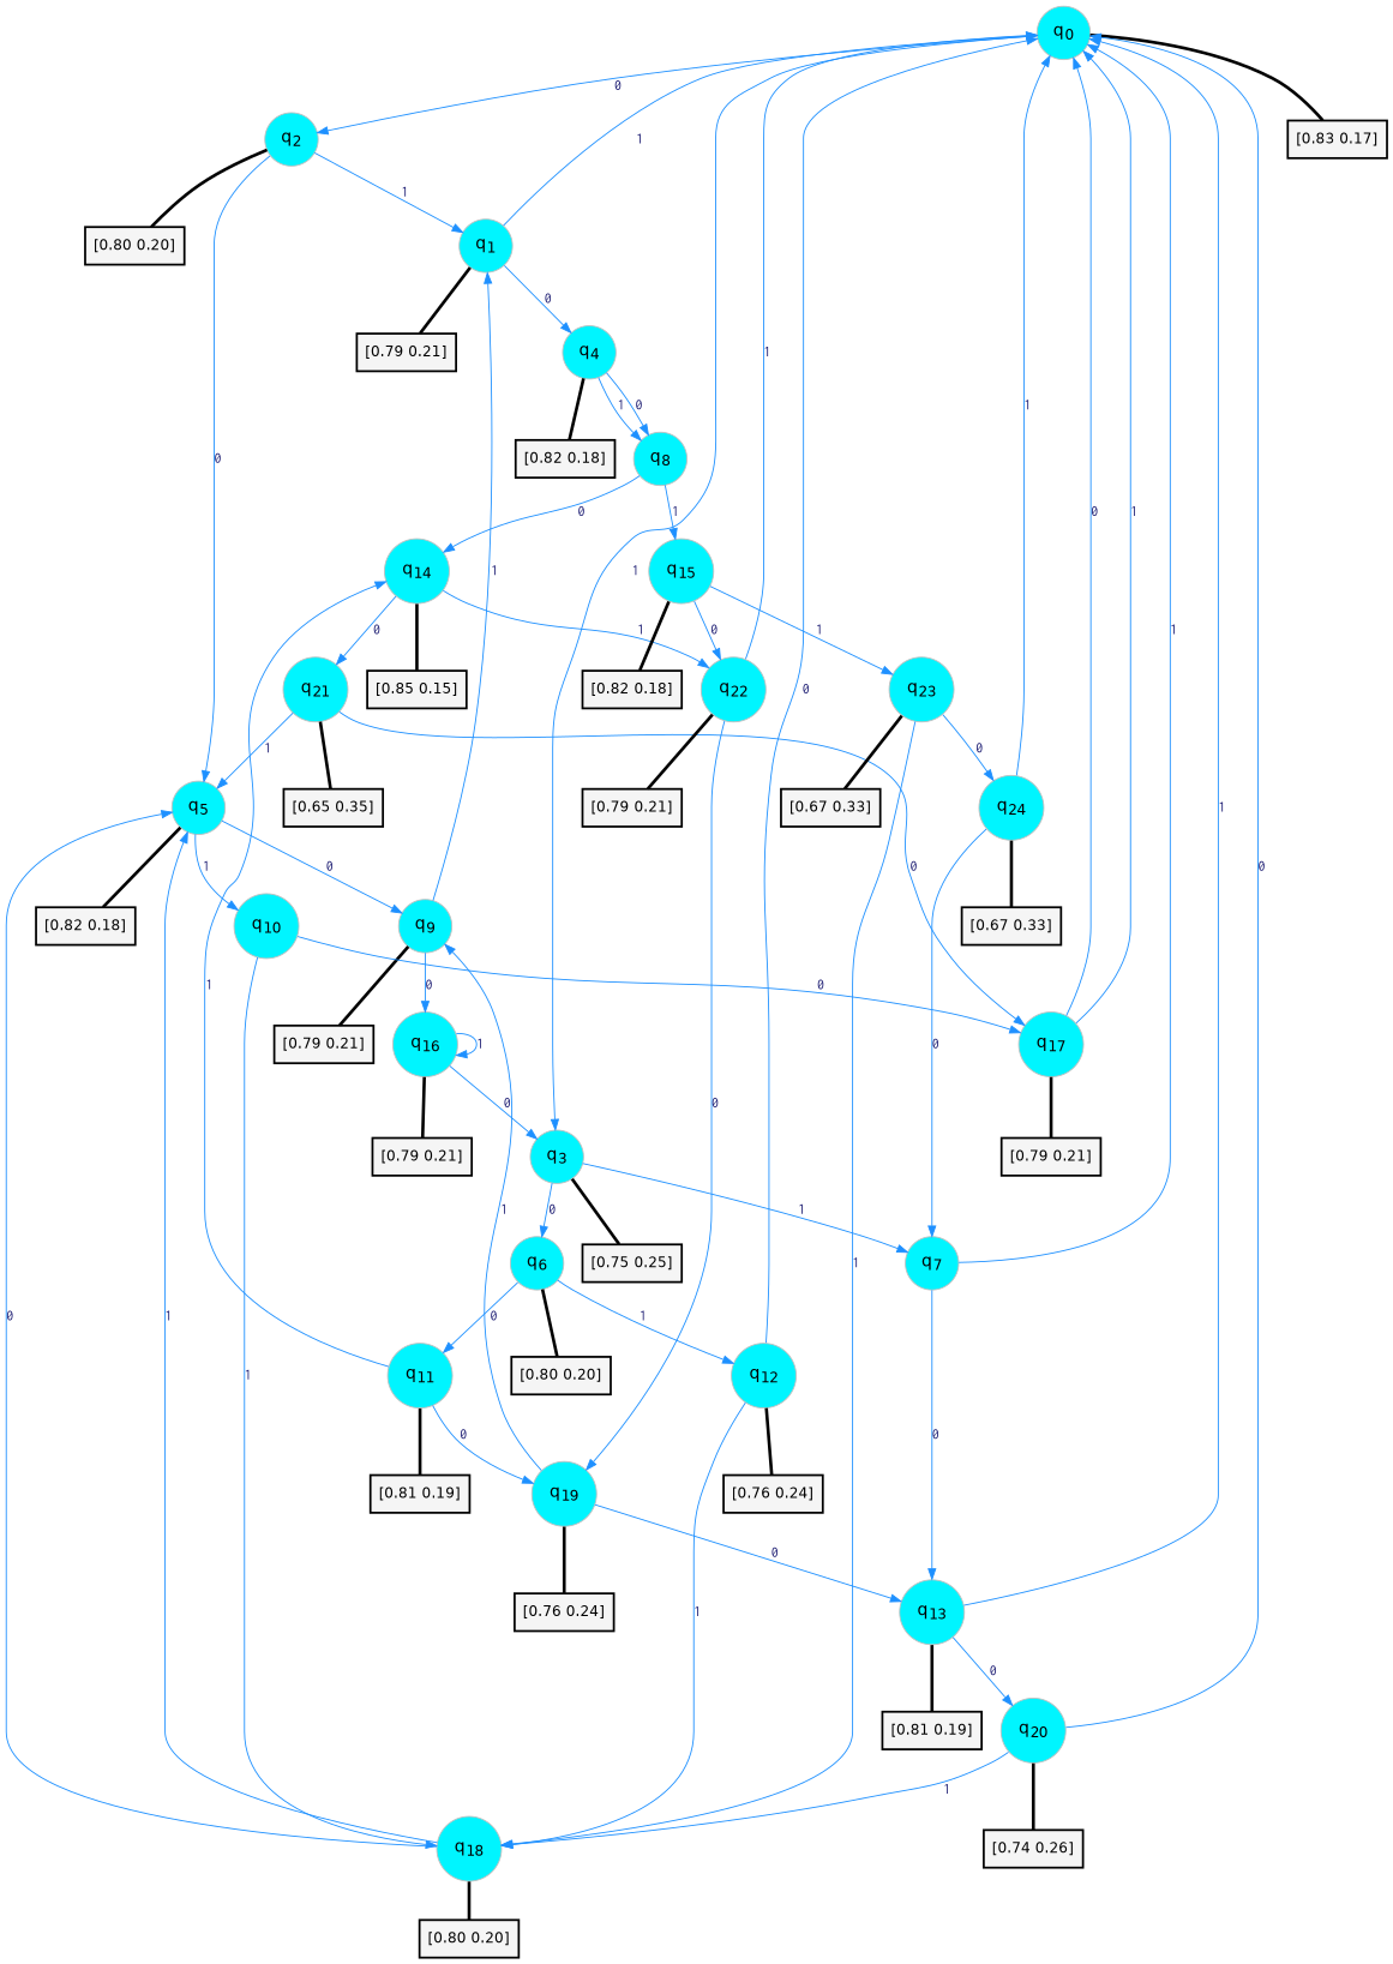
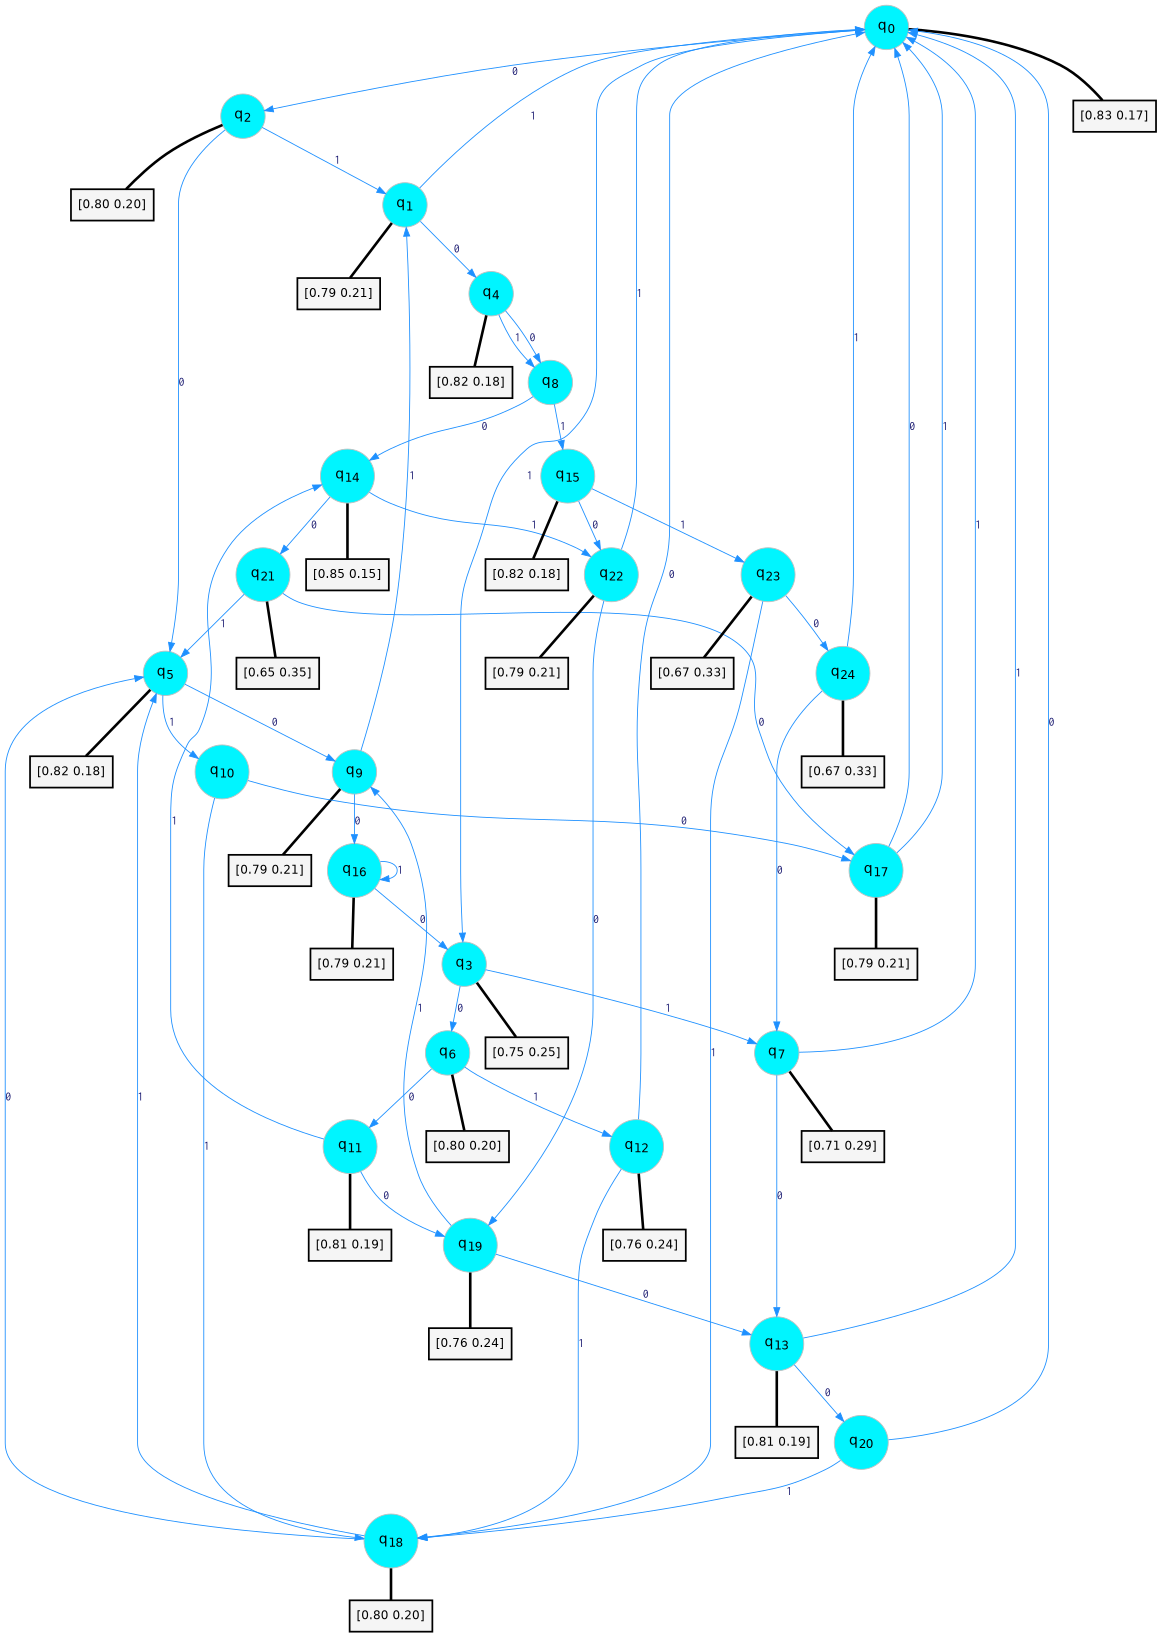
  digraph {
    rankdir=TD
    node [color=gray fillcolor=turquoise1 fontcolor=black fontname=Helvetica fontsize=16 fontweight=bold shape=circle style=filled]
    edge [arrowsize=1 color=dodgerblue1 fontcolor=midnightblue fontname=courier fontweight=bold penwidth=1 style=solid weight=20]
    n1 [label=<q<SUB>0</SUB>>]
    n2 [label=<q<SUB>2</SUB>>]
    n3 [label=<q<SUB>3</SUB>>]
    n4 [color=black fillcolor=whitesmoke fontsize=14 label="[0.83 0.17]" penwidth=2 shape=box]
    n5 [label=<q<SUB>1</SUB>>]
    n6 [label=<q<SUB>5</SUB>>]
    n7 [color=black fillcolor=whitesmoke fontsize=14 label="[0.80 0.20]" penwidth=2 shape=box]
    n8 [label=<q<SUB>6</SUB>>]
    n9 [label=<q<SUB>7</SUB>>]
    n10 [color=black fillcolor=whitesmoke fontsize=14 label="[0.75 0.25]" penwidth=2 shape=box]
    n11 [label=<q<SUB>4</SUB>>]
    n12 [color=black fillcolor=whitesmoke fontsize=14 label="[0.79 0.21]" penwidth=2 shape=box]
    n13 [label=<q<SUB>8</SUB>>]
    n14 [color=black fillcolor=whitesmoke fontsize=14 label="[0.82 0.18]" penwidth=2 shape=box]
    n15 [label=<q<SUB>9</SUB>>]
    n16 [label=<q<SUB>10</SUB>>]
    n17 [color=black fillcolor=whitesmoke fontsize=14 label="[0.82 0.18]" penwidth=2 shape=box]
    n18 [label=<q<SUB>11</SUB>>]
    n19 [label=<q<SUB>12</SUB>>]
    n20 [color=black fillcolor=whitesmoke fontsize=14 label="[0.80 0.20]" penwidth=2 shape=box]
    n21 [label=<q<SUB>13</SUB>>]
+   n22 [color=black fillcolor=whitesmoke fontsize=14 label="[0.71 0.29]" penwidth=2 shape=box]
    n23 [label=<q<SUB>14</SUB>>]
    n24 [label=<q<SUB>15</SUB>>]
    n25 [label=<q<SUB>16</SUB>>]
    n26 [color=black fillcolor=whitesmoke fontsize=14 label="[0.79 0.21]" penwidth=2 shape=box]
    n27 [label=<q<SUB>17</SUB>>]
    n28 [label=<q<SUB>18</SUB>>]
    n29 [label=<q<SUB>19</SUB>>]
    n30 [color=black fillcolor=whitesmoke fontsize=14 label="[0.81 0.19]" penwidth=2 shape=box]
    n31 [color=black fillcolor=whitesmoke fontsize=14 label="[0.76 0.24]" penwidth=2 shape=box]
    n32 [label=<q<SUB>20</SUB>>]
    n33 [color=black fillcolor=whitesmoke fontsize=14 label="[0.81 0.19]" penwidth=2 shape=box]
    n34 [label=<q<SUB>21</SUB>>]
    n35 [label=<q<SUB>22</SUB>>]
    n36 [color=black fillcolor=whitesmoke fontsize=14 label="[0.85 0.15]" penwidth=2 shape=box]
    n37 [label=<q<SUB>23</SUB>>]
    n38 [color=black fillcolor=whitesmoke fontsize=14 label="[0.82 0.18]" penwidth=2 shape=box]
    n39 [color=black fillcolor=whitesmoke fontsize=14 label="[0.79 0.21]" penwidth=2 shape=box]
    n40 [color=black fillcolor=whitesmoke fontsize=14 label="[0.79 0.21]" penwidth=2 shape=box]
    n41 [color=black fillcolor=whitesmoke fontsize=14 label="[0.80 0.20]" penwidth=2 shape=box]
    n42 [color=black fillcolor=whitesmoke fontsize=14 label="[0.76 0.24]" penwidth=2 shape=box]
-   n43 [color=black fillcolor=whitesmoke fontsize=14 label="[0.74 0.26]" penwidth=2 shape=box]
    n44 [color=black fillcolor=whitesmoke fontsize=14 label="[0.65 0.35]" penwidth=2 shape=box]
    n45 [color=black fillcolor=whitesmoke fontsize=14 label="[0.79 0.21]" penwidth=2 shape=box]
    n46 [label=<q<SUB>24</SUB>>]
    n47 [color=black fillcolor=whitesmoke fontsize=14 label="[0.67 0.33]" penwidth=2 shape=box]
    n48 [color=black fillcolor=whitesmoke fontsize=14 label="[0.67 0.33]" penwidth=2 shape=box]
    n1 -> n2 [label=0]
    n1 -> n3 [label=1]
    n1 -> n4 [arrowhead=none color=black penwidth=3]
    n2 -> n5 [label=1]
    n2 -> n6 [label=0]
    n2 -> n7 [arrowhead=none color=black penwidth=3]
    n3 -> n8 [label=0]
    n3 -> n9 [label=1]
    n3 -> n10 [arrowhead=none color=black penwidth=3]
    n5 -> n1 [label=1]
    n5 -> n11 [label=0]
    n5 -> n12 [arrowhead=none color=black penwidth=3]
    n6 -> n15 [label=0]
    n6 -> n16 [label=1]
    n6 -> n17 [arrowhead=none color=black penwidth=3]
    n8 -> n18 [label=0]
    n8 -> n19 [label=1]
    n8 -> n20 [arrowhead=none color=black penwidth=3]
    n9 -> n1 [label=1]
    n9 -> n21 [label=0]
+   n9 -> n22 [arrowhead=none color=black penwidth=3]
    n11 -> n13 [label=0]
    n11 -> n13 [label=1]
    n11 -> n14 [arrowhead=none color=black penwidth=3]
    n13 -> n23 [label=0]
    n13 -> n24 [label=1]
    n15 -> n5 [label=1]
    n15 -> n25 [label=0]
    n15 -> n26 [arrowhead=none color=black penwidth=3]
    n16 -> n27 [label=0]
    n16 -> n28 [label=1]
    n18 -> n23 [label=1]
    n18 -> n29 [label=0]
    n18 -> n30 [arrowhead=none color=black penwidth=3]
    n19 -> n1 [label=0]
    n19 -> n28 [label=1]
    n19 -> n31 [arrowhead=none color=black penwidth=3]
    n21 -> n1 [label=1]
    n21 -> n32 [label=0]
    n21 -> n33 [arrowhead=none color=black penwidth=3]
    n23 -> n34 [label=0]
    n23 -> n35 [label=1]
    n23 -> n36 [arrowhead=none color=black penwidth=3]
    n24 -> n35 [label=0]
    n24 -> n37 [label=1]
    n24 -> n38 [arrowhead=none color=black penwidth=3]
    n25 -> n3 [label=0]
    n25 -> n25 [label=1]
    n25 -> n39 [arrowhead=none color=black penwidth=3]
    n27 -> n1 [label=0]
    n27 -> n1 [label=1]
    n27 -> n40 [arrowhead=none color=black penwidth=3]
    n28 -> n6 [label=0]
    n28 -> n6 [label=1]
    n28 -> n41 [arrowhead=none color=black penwidth=3]
    n29 -> n15 [label=1]
    n29 -> n21 [label=0]
    n29 -> n42 [arrowhead=none color=black penwidth=3]
    n32 -> n1 [label=0]
    n32 -> n28 [label=1]
-   n32 -> n43 [arrowhead=none color=black penwidth=3]
    n34 -> n6 [label=1]
    n34 -> n27 [label=0]
    n34 -> n44 [arrowhead=none color=black penwidth=3]
    n35 -> n1 [label=1]
    n35 -> n29 [label=0]
    n35 -> n45 [arrowhead=none color=black penwidth=3]
    n37 -> n28 [label=1]
    n37 -> n46 [label=0]
    n37 -> n47 [arrowhead=none color=black penwidth=3]
    n46 -> n1 [label=1]
    n46 -> n9 [label=0]
    n46 -> n48 [arrowhead=none color=black penwidth=3]
  }
